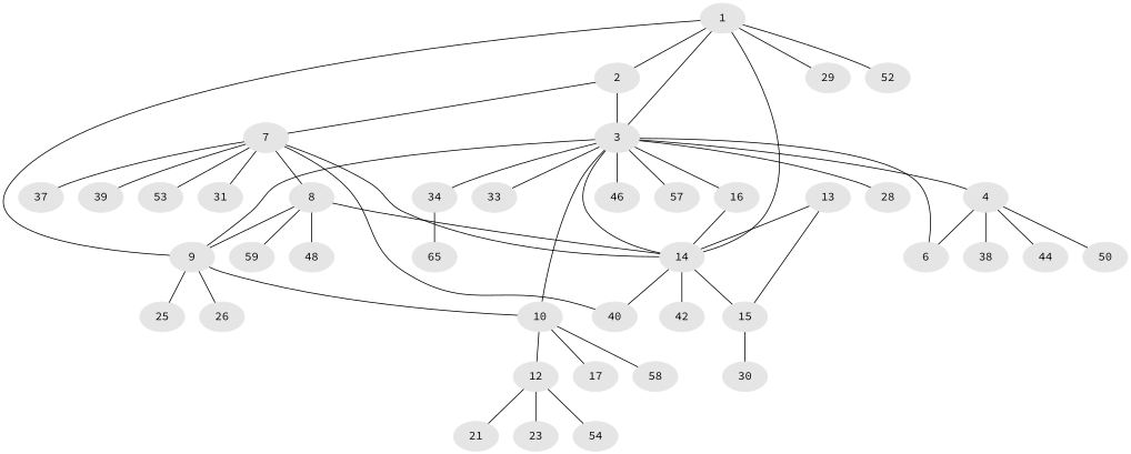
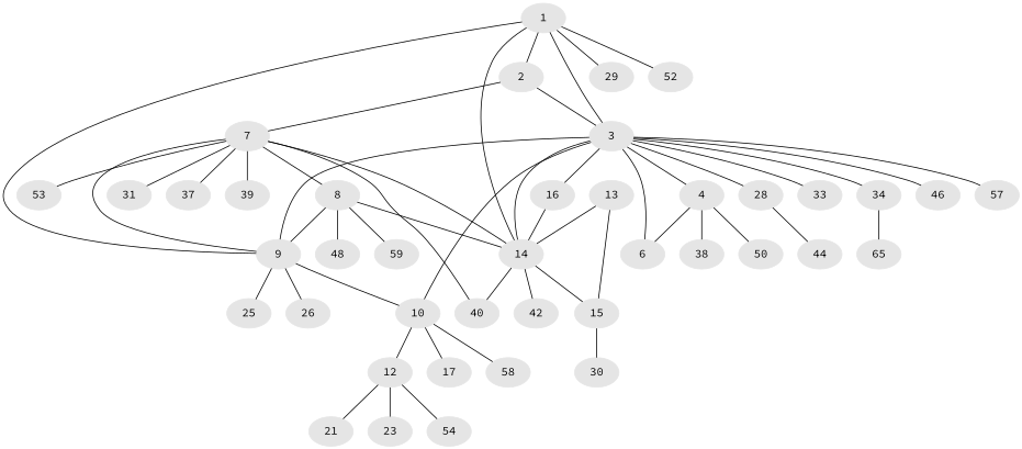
  graph {
    fontname="Source Code Pro"
    node [color=gray90 fontname="Source Code Pro" style=filled]
    edge [fontname="Source Code Pro"]
    1 [super="+36"]
    2
    3 [super="+5"]
    9 [super="+18"]
    14 [super="+47"]
    29
    52
    7 [super="+19"]
    4 [super="+27"]
    6 [super="+35"]
    10 [super="+11"]
    16
    28
    33
    34
    46
    57
    25
    26
    40 [super="+41"]
    15 [super="+51"]
    42
    8 [super="+32"]
    31
    37
    39
    53
    38 [super="+49"]
    44
    50 [super="+60"]
    12 [super="+20"]
    17
    58
    n34 [label=65 super="+56"]
    48
    59
    21
    23 [super="+43"]
    54
    13 [super="+55"]
    30
    1 -- 2
    1 -- 3
    1 -- 9
    1 -- 14
    1 -- 29
    1 -- 52
    2 -- 3
    2 -- 7
    3 -- 9
    3 -- 14
    3 -- 4
    3 -- 6
    3 -- 10 [weight=2]
    3 -- 16
    3 -- 28
    3 -- 33
    3 -- 34
    3 -- 46
    3 -- 57
    9 -- 10
    9 -- 25
    9 -- 26
    14 -- 40
    14 -- 15
    14 -- 42
+   7 -- 9
    7 -- 14
    7 -- 40
    7 -- 8
    7 -- 31
    7 -- 37
    7 -- 39
    7 -- 53
    4 -- 6
    4 -- 38
-   4 -- 44
+   28 -- 44
    4 -- 50
    10 -- 12 [weight=2]
    10 -- 17
    10 -- 58
    16 -- 14
    34 -- n34
    15 -- 30
    8 -- 9
    8 -- 14
    8 -- 48
    8 -- 59
    12 -- 21
    12 -- 23
    12 -- 54
    13 -- 14
    13 -- 15
  }
